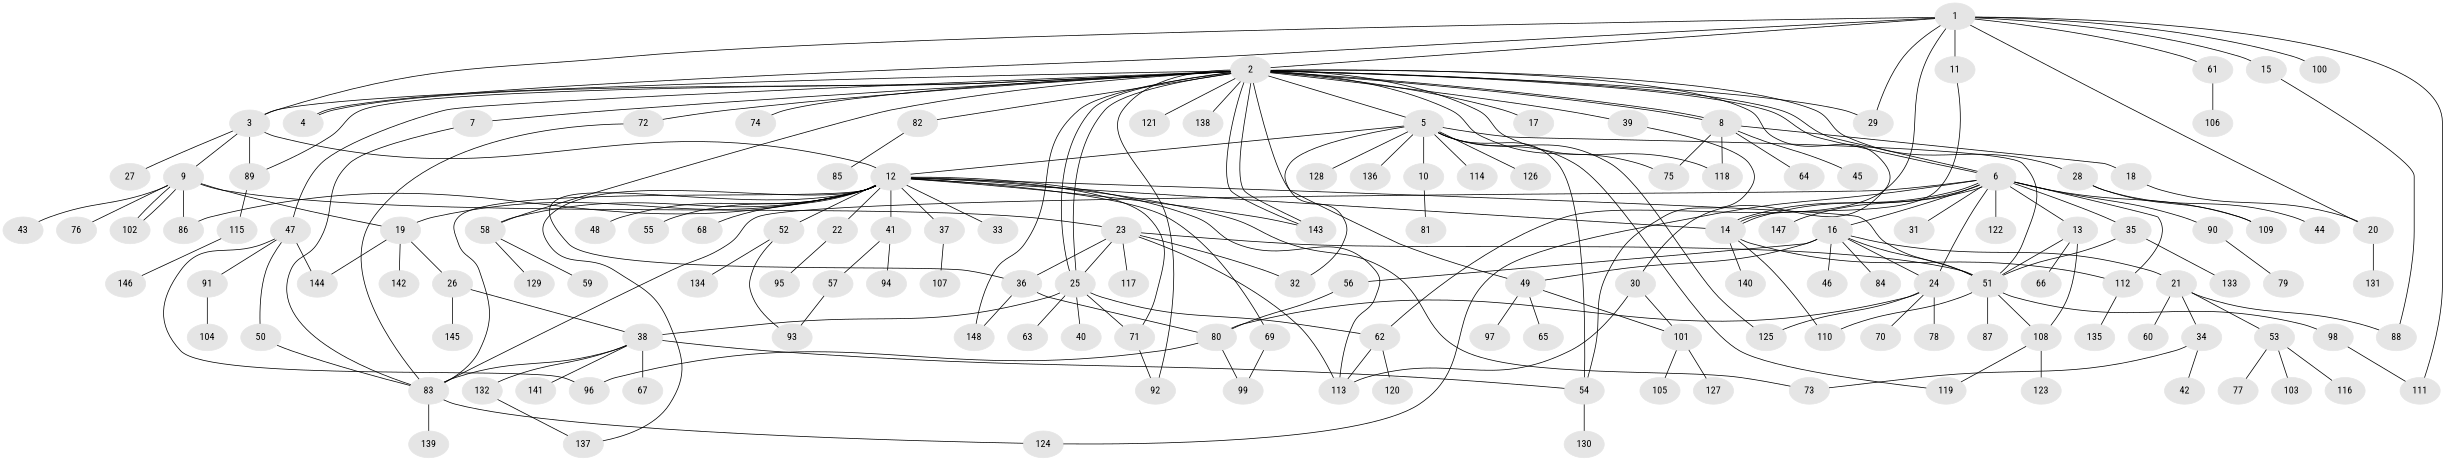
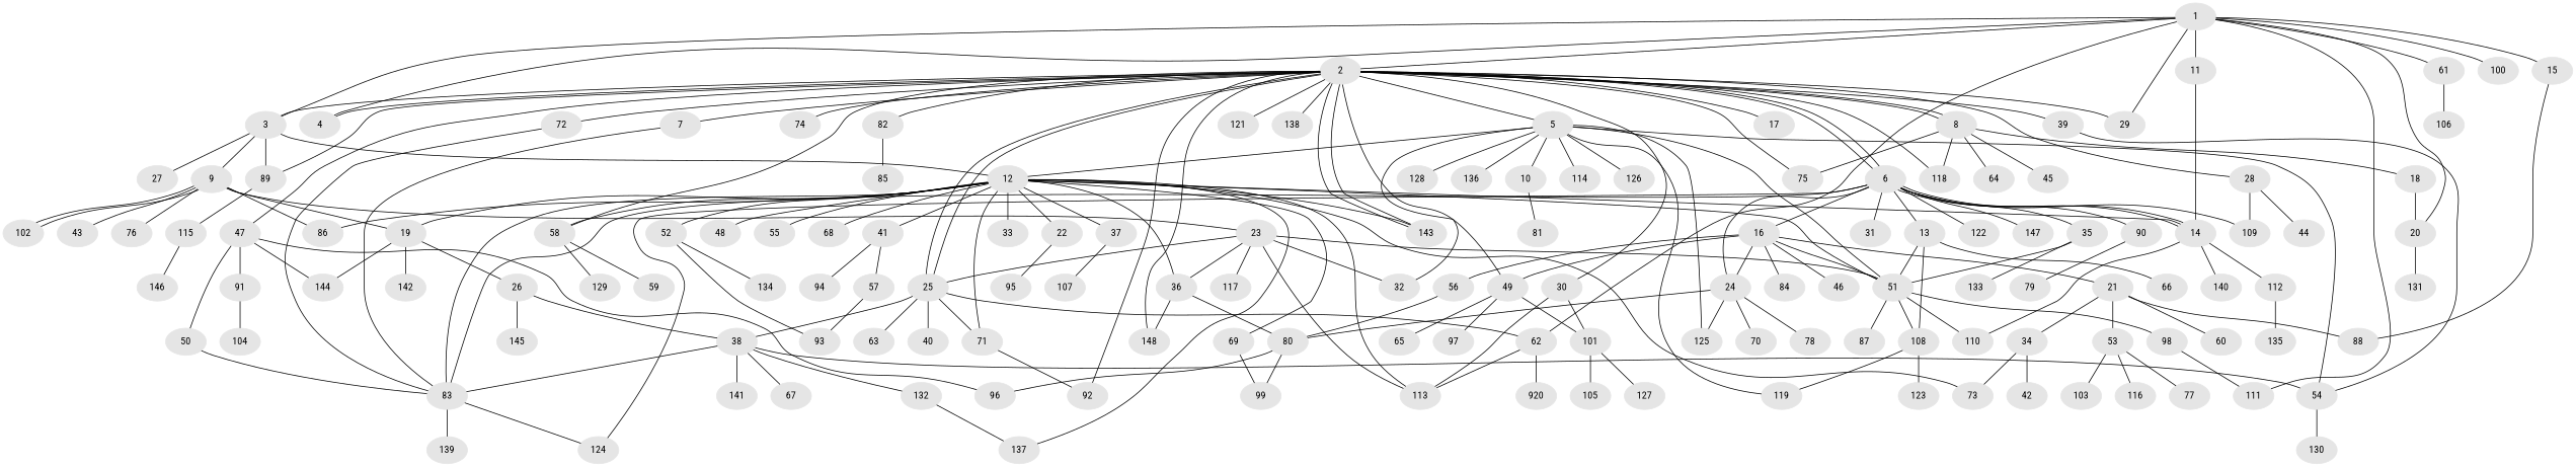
  graph {
    fontname="Roboto Condensed"
    node [color=gray90 fontname="Roboto Condensed" style=filled]
    edge [fontname="Roboto Condensed"]
    1
    2
    3
    4
    11
    15
    20
    29
    61
    62
    100
    111
    5
    6
    7
    8
    17
    25
    28
    30
    39
    47
    49
    58
    72
    74
    75
    82
    89
    92
    118
    121
    138
    143
    148
    9
    27
    12
    14
    88
    131
    106
    113
-   120
+   120 [label=920]
    10
    32
    51
    54
    114
    119
    125
    126
    128
    136
    13
    16
    24
    31
    35
    83
    90
    109
    112
    122
    124
    147
    18
    45
    64
    71
    38
    40
    63
    44
    101
    144
    50
    91
    96
    65
    97
    59
    129
    85
    115
    19
    23
    43
    76
    86
    102
    81
    22
    33
    36
    37
    41
    48
    52
    55
    68
    69
    73
    137
    108
    110
    87
    98
    130
    66
    140
    21
    46
    56
    84
    70
    78
    80
    133
    139
    79
    135
    26
    142
    117
    95
    107
    57
    94
    93
    134
    99
    123
    34
    53
    60
    145
    42
    77
    103
    116
    67
    132
    141
    105
    127
    104
    146
    1 -- 2
    1 -- 3
    1 -- 4
    1 -- 11
    1 -- 15
    1 -- 20
    1 -- 29
    1 -- 61
    1 -- 62
    1 -- 100
    1 -- 111
    2 -- 3
    2 -- 4
    2 -- 29
    2 -- 5
    2 -- 6
    2 -- 6
    2 -- 7
    2 -- 8
    2 -- 8
    2 -- 17
    2 -- 25
    2 -- 25
    2 -- 28
    2 -- 30
    2 -- 39
    2 -- 47
    2 -- 49
    2 -- 58
    2 -- 72
    2 -- 74
    2 -- 75
    2 -- 82
    2 -- 89
    2 -- 92
    2 -- 118
    2 -- 121
    2 -- 138
    2 -- 143
    2 -- 143
    2 -- 148
    3 -- 89
    3 -- 9
    3 -- 27
    3 -- 12
    11 -- 14
    15 -- 88
    20 -- 131
    61 -- 106
    62 -- 113
    62 -- 120
    5 -- 12
    5 -- 10
    5 -- 32
    5 -- 51
    5 -- 54
    5 -- 114
    5 -- 119
    5 -- 125
    5 -- 126
    5 -- 128
    5 -- 136
    6 -- 14
    6 -- 14
    6 -- 13
    6 -- 16
    6 -- 24
    6 -- 31
    6 -- 35
    6 -- 83
    6 -- 90
    6 -- 109
-   6 -- 112
    6 -- 122
    6 -- 124
    6 -- 147
    7 -- 83
    8 -- 75
    8 -- 118
    8 -- 18
    8 -- 45
    8 -- 64
    25 -- 62
    25 -- 71
    25 -- 38
    25 -- 40
    25 -- 63
    28 -- 109
    28 -- 44
    30 -- 113
    30 -- 101
    39 -- 54
    47 -- 144
    47 -- 50
    47 -- 91
    47 -- 96
    49 -- 101
    49 -- 65
    49 -- 97
    58 -- 59
    58 -- 129
    72 -- 83
    82 -- 85
    89 -- 115
    9 -- 19
    9 -- 23
    9 -- 43
    9 -- 76
    9 -- 86
    9 -- 102
    9 -- 102
    12 -- 58
    12 -- 143
    12 -- 14
    12 -- 113
    12 -- 51
    12 -- 83
    12 -- 71
    12 -- 19
    12 -- 86
    12 -- 22
    12 -- 33
    12 -- 36
    12 -- 37
    12 -- 41
    12 -- 48
    12 -- 52
    12 -- 55
    12 -- 68
    12 -- 69
    12 -- 73
    12 -- 137
    14 -- 112
    14 -- 110
    14 -- 140
    10 -- 81
    51 -- 108
    51 -- 110
    51 -- 87
    51 -- 98
    54 -- 130
    13 -- 51
    13 -- 108
    13 -- 66
    16 -- 49
    16 -- 51
    16 -- 24
    16 -- 21
    16 -- 46
    16 -- 56
    16 -- 84
    24 -- 125
    24 -- 70
    24 -- 78
    24 -- 80
    35 -- 51
    35 -- 133
    83 -- 124
    83 -- 139
    90 -- 79
    112 -- 135
    18 -- 20
    71 -- 92
    38 -- 54
    38 -- 83
    38 -- 67
    38 -- 132
    38 -- 141
    101 -- 105
    101 -- 127
    50 -- 83
    91 -- 104
    115 -- 146
    19 -- 144
    19 -- 26
    19 -- 142
    23 -- 25
    23 -- 113
    23 -- 32
    23 -- 51
    23 -- 36
    23 -- 117
    22 -- 95
    36 -- 148
    36 -- 80
    37 -- 107
    41 -- 57
    41 -- 94
    52 -- 93
    52 -- 134
    69 -- 99
    108 -- 119
    108 -- 123
    98 -- 111
    21 -- 88
    21 -- 34
    21 -- 53
    21 -- 60
    56 -- 80
    80 -- 96
    80 -- 99
    26 -- 38
    26 -- 145
    57 -- 93
    34 -- 73
    34 -- 42
    53 -- 77
    53 -- 103
    53 -- 116
    132 -- 137
  }
